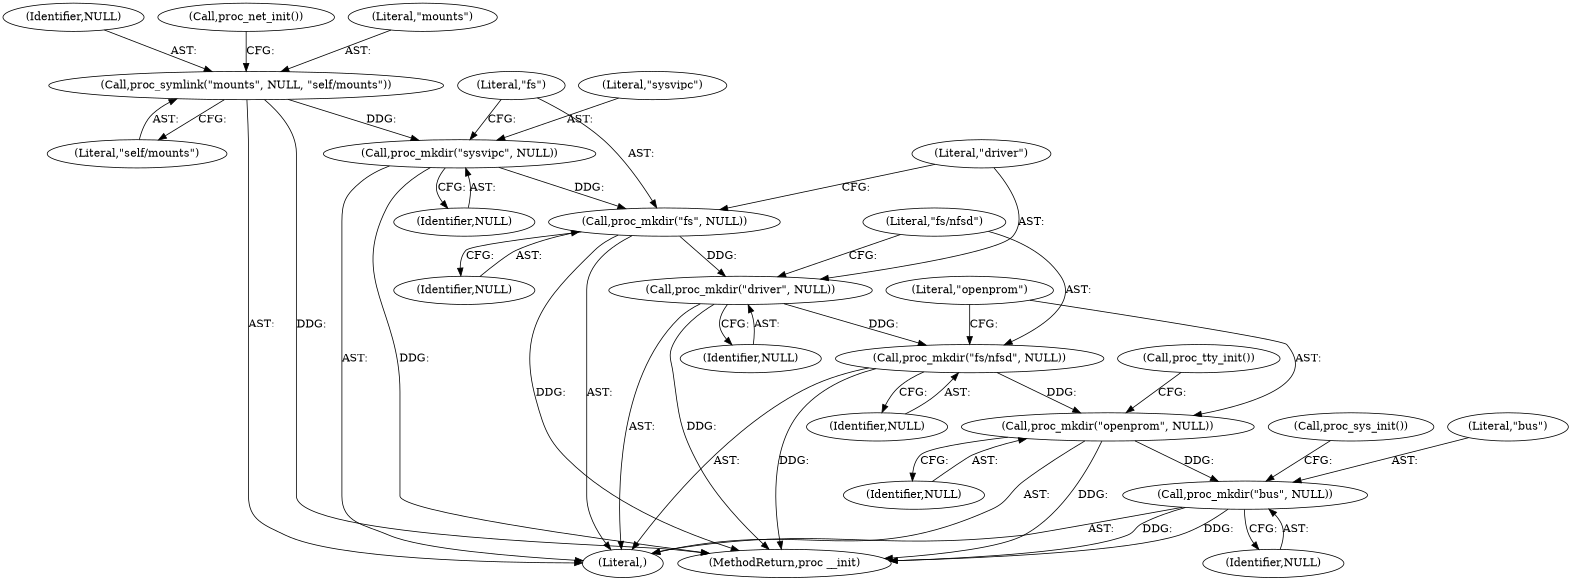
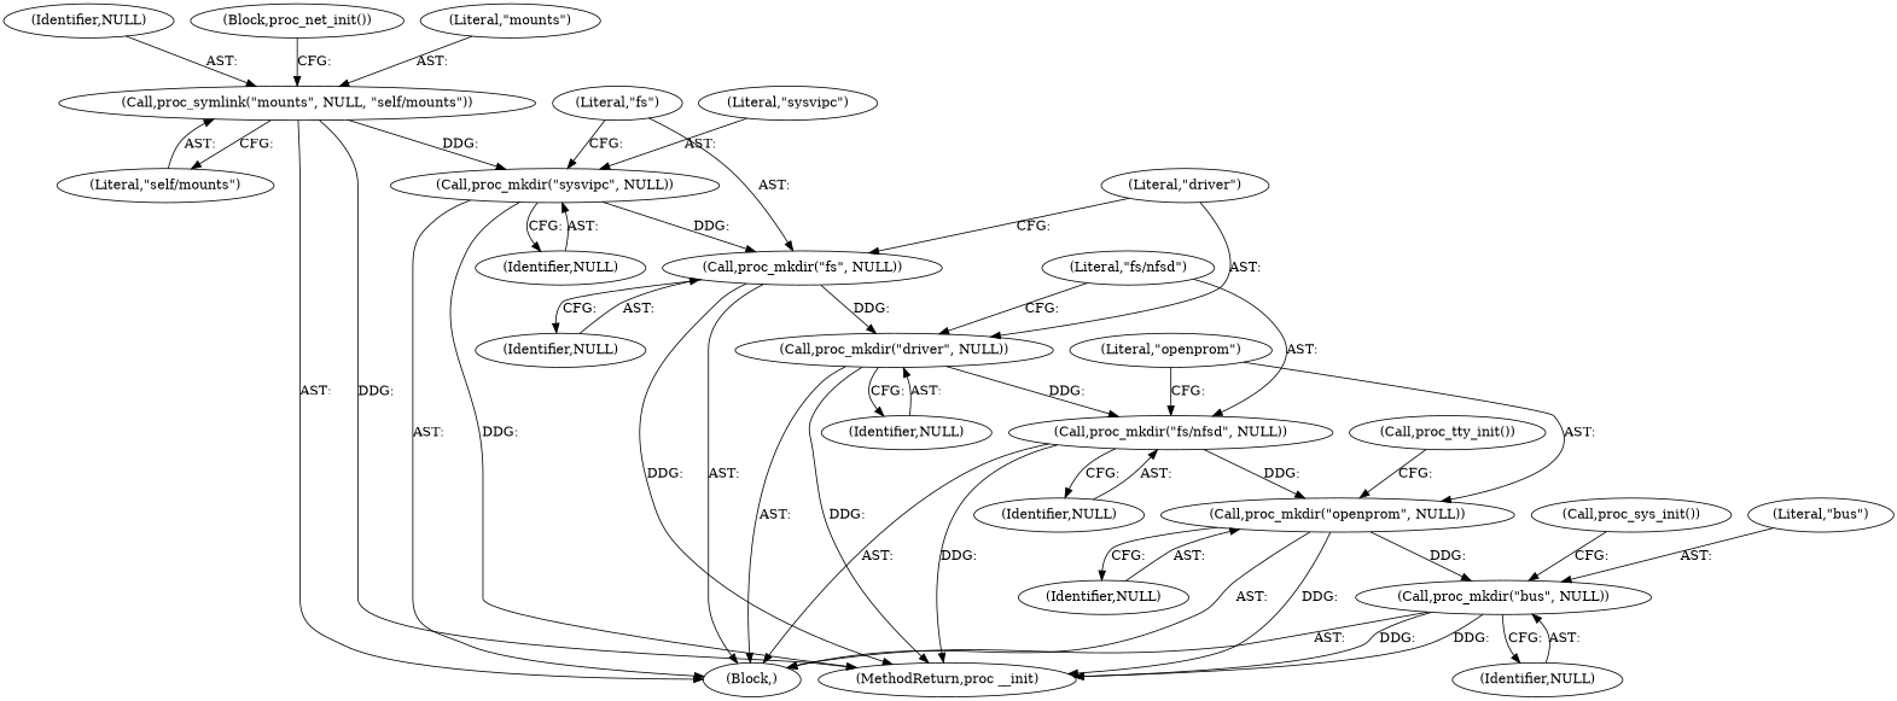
  digraph {
    n1 [label="(Call,proc_mkdir(\"fs\", NULL))"]
    n2 [label="(Call,proc_mkdir(\"driver\", NULL))"]
-   n3 [label="(Literal,)"]
+   n3 [label="(Block,)"]
    n4 [label="(Identifier,NULL)"]
    n5 [label="(MethodReturn,proc __init)"]
    n6 [label="(Call,proc_mkdir(\"fs/nfsd\", NULL))"]
    n7 [label="(Identifier,NULL)"]
    n8 [label="(Call,proc_mkdir(\"sysvipc\", NULL))"]
    n9 [label="(Identifier,NULL)"]
    n10 [label="(Call,proc_symlink(\"mounts\", NULL, \"self/mounts\"))"]
    n11 [label="(Literal,\"self/mounts\")"]
    n12 [label="(Call,proc_mkdir(\"openprom\", NULL))"]
    n13 [label="(Identifier,NULL)"]
    n14 [label="(Call,proc_mkdir(\"bus\", NULL))"]
    n15 [label="(Identifier,NULL)"]
    n16 [label="(Identifier,NULL)"]
    n17 [label="(Identifier,NULL)"]
    n18 [label="(Literal,\"fs/nfsd\")"]
    n19 [label="(Literal,\"driver\")"]
    n20 [label="(Literal,\"fs\")"]
-   n21 [label="(Call,proc_net_init())"]
+   n21 [label="(Block,proc_net_init())"]
    n22 [label="(Literal,\"mounts\")"]
    n23 [label="(Call,proc_sys_init())"]
    n24 [label="(Call,proc_tty_init())"]
    n25 [label="(Literal,\"sysvipc\")"]
    n26 [label="(Literal,\"bus\")"]
    n27 [label="(Literal,\"openprom\")"]
    n1 -> n2 [label="DDG: "]
    n1 -> n3 [label="AST: "]
    n1 -> n4 [label="CFG: "]
    n1 -> n5 [label="DDG: "]
    n2 -> n3 [label="AST: "]
    n2 -> n5 [label="DDG: "]
    n2 -> n6 [label="DDG: "]
    n2 -> n7 [label="CFG: "]
    n4 -> n1 [label="AST: "]
    n6 -> n3 [label="AST: "]
    n6 -> n5 [label="DDG: "]
    n6 -> n12 [label="DDG: "]
    n6 -> n13 [label="CFG: "]
    n7 -> n2 [label="AST: "]
    n8 -> n1 [label="DDG: "]
    n8 -> n3 [label="AST: "]
    n8 -> n5 [label="DDG: "]
    n8 -> n9 [label="CFG: "]
    n9 -> n8 [label="AST: "]
    n10 -> n3 [label="AST: "]
    n10 -> n5 [label="DDG: "]
    n10 -> n8 [label="DDG: "]
    n10 -> n11 [label="CFG: "]
    n11 -> n10 [label="AST: "]
    n12 -> n3 [label="AST: "]
    n12 -> n5 [label="DDG: "]
    n12 -> n14 [label="DDG: "]
    n12 -> n15 [label="CFG: "]
    n13 -> n6 [label="AST: "]
    n14 -> n3 [label="AST: "]
    n14 -> n5 [label="DDG: "]
    n14 -> n5 [label="DDG: "]
    n14 -> n16 [label="CFG: "]
    n15 -> n12 [label="AST: "]
    n16 -> n14 [label="AST: "]
    n17 -> n10 [label="AST: "]
    n18 -> n2 [label="CFG: "]
    n18 -> n6 [label="AST: "]
    n19 -> n1 [label="CFG: "]
    n19 -> n2 [label="AST: "]
    n20 -> n1 [label="AST: "]
    n20 -> n8 [label="CFG: "]
    n21 -> n10 [label="CFG: "]
    n22 -> n10 [label="AST: "]
    n23 -> n14 [label="CFG: "]
    n24 -> n12 [label="CFG: "]
    n25 -> n8 [label="AST: "]
    n26 -> n14 [label="AST: "]
    n27 -> n6 [label="CFG: "]
    n27 -> n12 [label="AST: "]
  }
